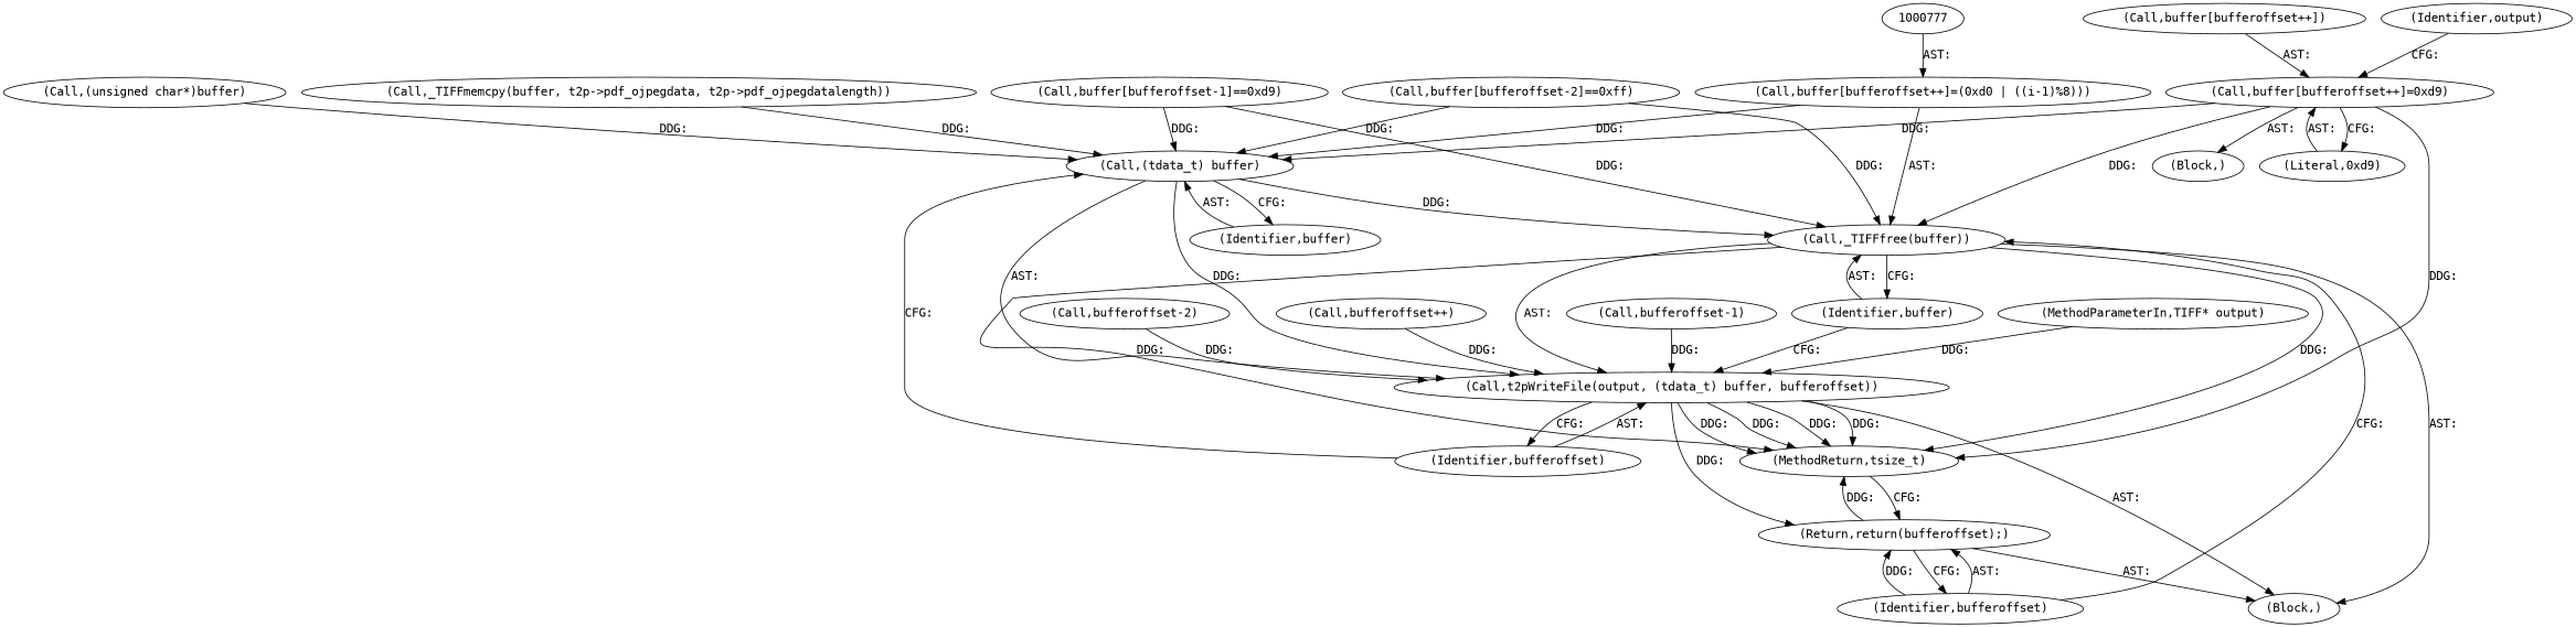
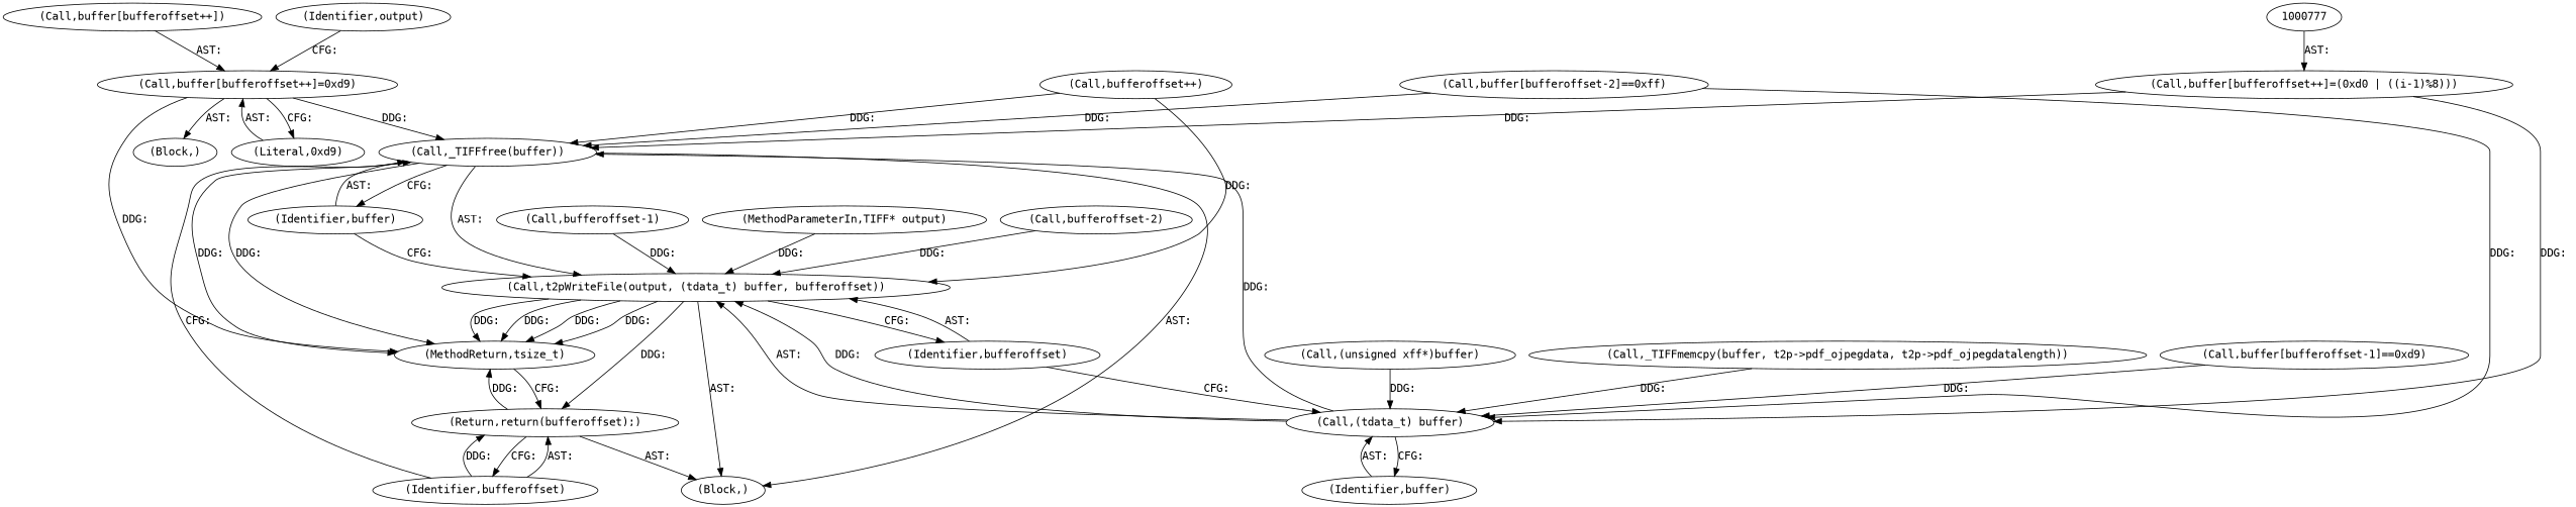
  digraph {
    fontname="DejaVu Sans Mono"
    node [fontname="DejaVu Sans Mono"]
    edge [fontname="DejaVu Sans Mono"]
    n1 [label="(Call,buffer[bufferoffset++]=0xd9)"]
    n2 [label="(Call,(tdata_t) buffer)"]
    n3 [label="(Call,_TIFFfree(buffer))"]
    n4 [label="(Block,)"]
    n5 [label="(MethodReturn,tsize_t)"]
    n6 [label="(Literal,0xd9)"]
    n7 [label="(Call,t2pWriteFile(output, (tdata_t) buffer, bufferoffset))"]
    n8 [label="(Identifier,buffer)"]
    n9 [label="(Block,)"]
    n10 [label="(Identifier,buffer)"]
    n11 [label="(Return,return(bufferoffset);)"]
    n12 [label="(Identifier,bufferoffset)"]
    n13 [label="(Identifier,bufferoffset)"]
    n14 [label="(MethodParameterIn,TIFF* output)"]
    n15 [label="(Call,bufferoffset-2)"]
    n16 [label="(Identifier,output)"]
    n17 [label="(Call,buffer[bufferoffset++])"]
    n18 [label="(Call,buffer[bufferoffset-2]==0xff)"]
-   n19 [label="(Call,(unsigned char*)buffer)"]
+   n19 [label="(Call,(unsigned xff*)buffer)"]
    n20 [label="(Call,_TIFFmemcpy(buffer, t2p->pdf_ojpegdata, t2p->pdf_ojpegdatalength))"]
    n21 [label="(Call,buffer[bufferoffset-1]==0xd9)"]
    n22 [label="(Call,buffer[bufferoffset++]=(0xd0 | ((i-1)%8)))"]
    n23 [label="(Call,bufferoffset++)"]
    n24 [label="(Call,bufferoffset-1)"]
    1000777
-   n1 -> n2 [label="DDG: "]
    n1 -> n3 [label="DDG: "]
    n1 -> n4 [label="AST: "]
    n1 -> n5 [label="DDG: "]
    n1 -> n6 [label="CFG: "]
    n2 -> n3 [label="DDG: "]
    n2 -> n7 [label="AST: "]
    n2 -> n7 [label="DDG: "]
    n2 -> n8 [label="CFG: "]
    n3 -> n5 [label="DDG: "]
    n3 -> n5 [label="DDG: "]
    n3 -> n7 [label="AST: "]
    n3 -> n9 [label="AST: "]
    n3 -> n10 [label="CFG: "]
    n5 -> n11 [label="CFG: "]
    n6 -> n1 [label="AST: "]
    n7 -> n5 [label="DDG: "]
    n7 -> n5 [label="DDG: "]
    n7 -> n5 [label="DDG: "]
    n7 -> n5 [label="DDG: "]
    n7 -> n9 [label="AST: "]
    n7 -> n11 [label="DDG: "]
    n7 -> n12 [label="CFG: "]
    n8 -> n2 [label="AST: "]
    n10 -> n3 [label="AST: "]
    n10 -> n7 [label="CFG: "]
    n11 -> n5 [label="DDG: "]
    n11 -> n9 [label="AST: "]
    n11 -> n13 [label="CFG: "]
    n12 -> n2 [label="CFG: "]
    n12 -> n7 [label="AST: "]
    n13 -> n3 [label="CFG: "]
    n13 -> n11 [label="AST: "]
    n13 -> n11 [label="DDG: "]
    n14 -> n7 [label="DDG: "]
    n15 -> n7 [label="DDG: "]
    n16 -> n1 [label="CFG: "]
    n17 -> n1 [label="AST: "]
    n18 -> n2 [label="DDG: "]
    n18 -> n3 [label="DDG: "]
    n19 -> n2 [label="DDG: "]
    n20 -> n2 [label="DDG: "]
    n21 -> n2 [label="DDG: "]
-   n21 -> n3 [label="DDG: "]
+   n23 -> n3 [label="DDG: "]
    n22 -> n2 [label="DDG: "]
-   n22 -> n3 [label="AST: "]
+   n22 -> n3 [label="DDG: "]
    n23 -> n7 [label="DDG: "]
    n24 -> n7 [label="DDG: "]
    1000777 -> n22 [label="AST: "]
  }
